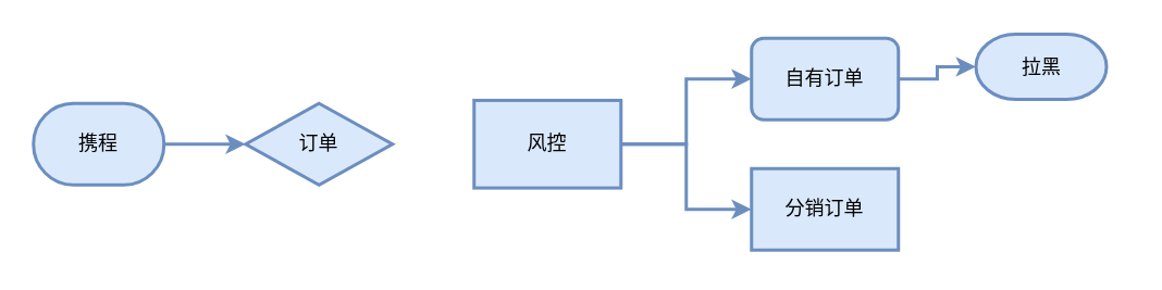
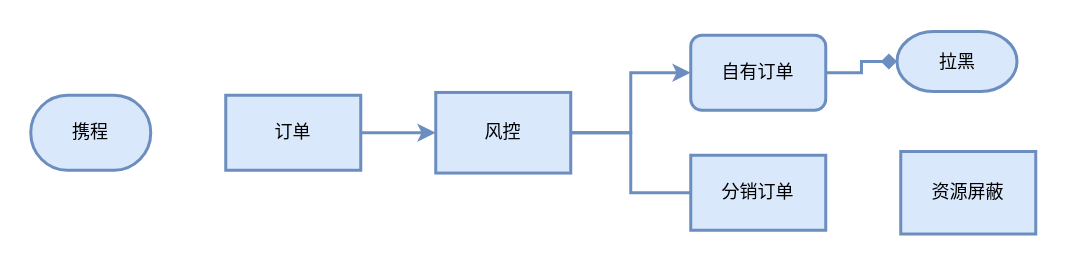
  <mxCell id="0" />
  <mxCell id="1" parent="0" />
- <mxCell id="2" style="edgeStyle=orthogonalEdgeStyle;rounded=0;orthogonalLoop=1;jettySize=auto;html=1;exitX=1;exitY=0.5;exitDx=0;exitDy=0;exitPerimeter=0;entryX=0;entryY=0.5;entryDx=0;entryDy=0;strokeWidth=2;fillColor=#dae8fc;strokeColor=#6c8ebf;" edge="1" parent="1" source="3" target="5"><mxGeometry relative="1" as="geometry" /></mxCell>
  <mxCell id="3" value="携程" style="strokeWidth=2;html=1;shape=mxgraph.flowchart.terminator;whiteSpace=wrap;fillColor=#dae8fc;strokeColor=#6c8ebf;" vertex="1" parent="1"><mxGeometry x="20" y="63" width="80" height="50" as="geometry" /></mxCell>
- <mxCell id="5" value="订单" style="rhombus;whiteSpace=wrap;html=1;strokeWidth=2;fillColor=#dae8fc;strokeColor=#6c8ebf;" vertex="1" parent="1"><mxGeometry x="150" y="63" width="90" height="50" as="geometry" /></mxCell>
+ <mxCell id="4" style="edgeStyle=orthogonalEdgeStyle;rounded=0;orthogonalLoop=1;jettySize=auto;html=1;exitX=1;exitY=0.5;exitDx=0;exitDy=0;entryX=0;entryY=0.5;entryDx=0;entryDy=0;strokeWidth=2;fillColor=#dae8fc;strokeColor=#6c8ebf;" edge="1" parent="1" source="5" target="8"><mxGeometry relative="1" as="geometry" /></mxCell>
+ <mxCell id="5" value="订单" style="rounded=0;whiteSpace=wrap;html=1;strokeWidth=2;fillColor=#dae8fc;strokeColor=#6c8ebf;" vertex="1" parent="1"><mxGeometry x="150" y="63" width="90" height="50" as="geometry" /></mxCell>
  <mxCell id="6" style="edgeStyle=orthogonalEdgeStyle;rounded=0;orthogonalLoop=1;jettySize=auto;html=1;exitX=1;exitY=0.5;exitDx=0;exitDy=0;entryX=0;entryY=0.5;entryDx=0;entryDy=0;strokeWidth=2;fillColor=#dae8fc;strokeColor=#6c8ebf;" edge="1" parent="1" source="8" target="9"><mxGeometry relative="1" as="geometry" /></mxCell>
- <mxCell id="7" style="edgeStyle=orthogonalEdgeStyle;rounded=0;orthogonalLoop=1;jettySize=auto;html=1;exitX=1;exitY=0.5;exitDx=0;exitDy=0;entryX=0;entryY=0.5;entryDx=0;entryDy=0;strokeWidth=2;fillColor=#dae8fc;strokeColor=#6c8ebf;" edge="1" parent="1" source="8" target="10"><mxGeometry relative="1" as="geometry" /></mxCell>
+ <mxCell id="7" style="edgeStyle=orthogonalEdgeStyle;rounded=0;orthogonalLoop=1;jettySize=auto;html=1;exitX=1;exitY=0.5;exitDx=0;exitDy=0;entryX=0;entryY=0.5;entryDx=0;entryDy=0;strokeWidth=2;fillColor=#dae8fc;strokeColor=#6c8ebf;endArrow=none;" edge="1" parent="1" source="8" target="10"><mxGeometry relative="1" as="geometry" /></mxCell>
  <mxCell id="8" value="风控" style="rounded=0;whiteSpace=wrap;html=1;strokeWidth=2;fillColor=#dae8fc;strokeColor=#6c8ebf;" vertex="1" parent="1"><mxGeometry x="290" y="61.13" width="90" height="53.75" as="geometry" /></mxCell>
  <mxCell id="9" value="自有订单" style="whiteSpace=wrap;html=1;strokeWidth=2;fillColor=#dae8fc;strokeColor=#6c8ebf;rounded=1;" vertex="1" parent="1"><mxGeometry x="460" y="23" width="90" height="50" as="geometry" /></mxCell>
  <mxCell id="10" value="分销订单" style="rounded=0;whiteSpace=wrap;html=1;strokeWidth=2;fillColor=#dae8fc;strokeColor=#6c8ebf;" vertex="1" parent="1"><mxGeometry x="460" y="103" width="90" height="50" as="geometry" /></mxCell>
  <mxCell id="11" value="拉黑" style="strokeWidth=2;html=1;shape=mxgraph.flowchart.terminator;whiteSpace=wrap;fillColor=#dae8fc;strokeColor=#6c8ebf;" vertex="1" parent="1"><mxGeometry x="597.5" y="20.5" width="80" height="40" as="geometry" /></mxCell>
- <mxCell id="13" style="edgeStyle=orthogonalEdgeStyle;rounded=0;orthogonalLoop=1;jettySize=auto;html=1;exitX=1;exitY=0.5;exitDx=0;exitDy=0;entryX=0;entryY=0.5;entryDx=0;entryDy=0;entryPerimeter=0;strokeWidth=2;fillColor=#dae8fc;strokeColor=#6c8ebf;" edge="1" parent="1" source="9" target="11"><mxGeometry relative="1" as="geometry" /></mxCell>
+ <mxCell id="12" value="资源屏蔽" style="rounded=0;whiteSpace=wrap;html=1;strokeWidth=2;fillColor=#dae8fc;strokeColor=#6c8ebf;" vertex="1" parent="1"><mxGeometry x="600" y="100.5" width="90" height="55" as="geometry" /></mxCell>
+ <mxCell id="13" style="edgeStyle=orthogonalEdgeStyle;rounded=0;orthogonalLoop=1;jettySize=auto;html=1;exitX=1;exitY=0.5;exitDx=0;exitDy=0;entryX=0;entryY=0.5;entryDx=0;entryDy=0;entryPerimeter=0;strokeWidth=2;fillColor=#dae8fc;strokeColor=#6c8ebf;endArrow=diamond;" edge="1" parent="1" source="9" target="11"><mxGeometry relative="1" as="geometry" /></mxCell>
